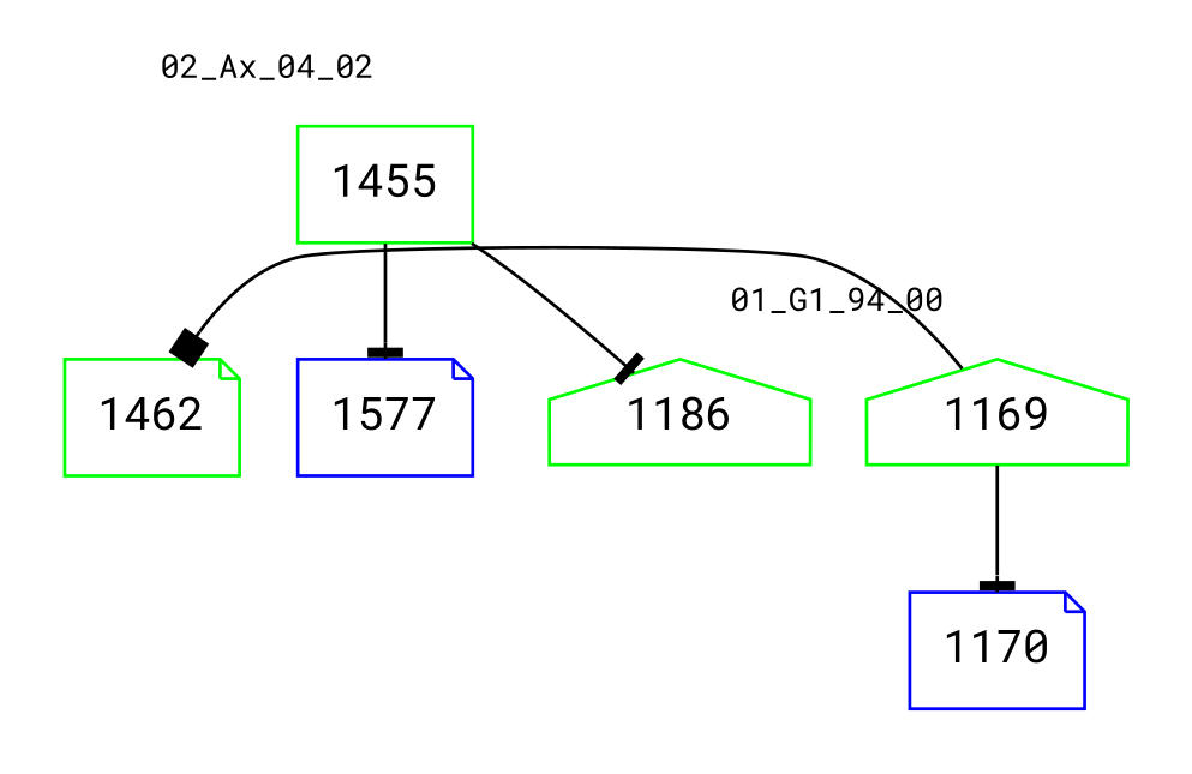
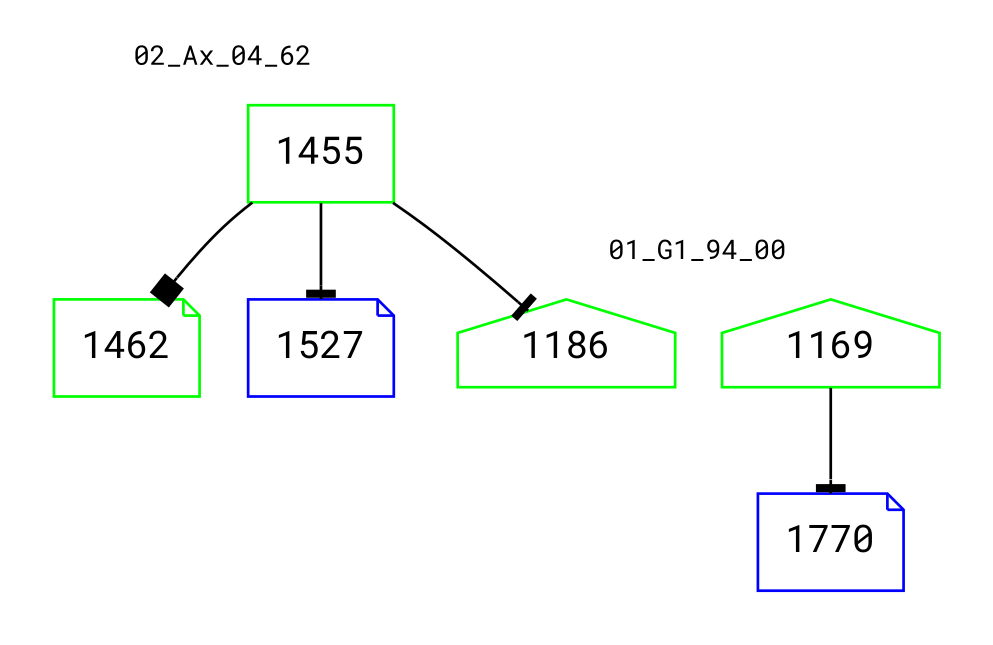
  digraph {
    fontname="Roboto Mono"
    node [color=green fontname="Roboto Mono" shape=note]
    edge [arrowhead=tee color=black fontname="Roboto Mono"]
    n1 [label=1455 shape=box]
    n2 [label=1462]
-   n3 [color=blue label=1577]
+   n3 [color=blue label=1527]
    n4 [label=1169 shape=house]
-   n5 [color=blue label=1170]
+   n5 [color=blue label=1770]
    n6 [label=1186 shape=house]
    subgraph cluster_1 {
      color=white
      fontsize=10
-     label="02_Ax_04_02"
+     label="02_Ax_04_62"
      n1
      n2
      n3
    }
    subgraph cluster_2 {
      color=white
      fontsize=10
      label="01_G1_94_00"
      n4
      n5
      n6
    }
-   n4 -> n2 [arrowhead=box]
+   n1 -> n2 [arrowhead=box]
    n1 -> n3
    n1 -> n6
    n4 -> n5
  }
